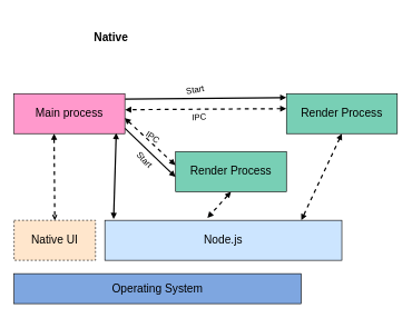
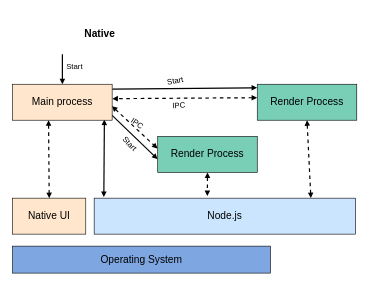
  <mxCell id="0" />
  <mxCell id="1" parent="0" />
+ <mxCell id="2" style="edgeStyle=none;orthogonalLoop=1;jettySize=auto;html=1;exitX=0.5;exitY=1;exitDx=0;exitDy=0;entryX=0.5;entryY=0;entryDx=0;entryDy=0;startArrow=none;startFill=0;startSize=4;endArrow=block;endFill=1;endSize=4;strokeWidth=2;fontSize=13;" edge="1" parent="1" source="4" target="13"><mxGeometry relative="1" as="geometry" /></mxCell>
+ <mxCell id="3" value="&lt;font style=&quot;font-size: 13px;&quot;&gt;Start&lt;/font&gt;" style="edgeLabel;html=1;align=center;verticalAlign=middle;resizable=0;points=[];fontSize=13;rotation=0;labelBackgroundColor=none;fontStyle=0" vertex="1" connectable="0" parent="2"><mxGeometry x="0.363" y="2" relative="1" as="geometry"><mxPoint x="17" y="-14.29" as="offset" /></mxGeometry></mxCell>
  <mxCell id="4" value="Native" style="shape=image;verticalLabelPosition=middle;labelBackgroundColor=none;verticalAlign=middle;aspect=fixed;imageAspect=0;image=https://upload.wikimedia.org/wikipedia/commons/9/91/Electron_Software_Framework_Logo.svg;fontStyle=1;fontSize=17;labelPosition=right;align=left;" vertex="1" parent="1"><mxGeometry x="68" y="20" width="70" height="70" as="geometry" /></mxCell>
  <mxCell id="5" style="edgeStyle=none;orthogonalLoop=1;jettySize=auto;html=1;exitX=1.002;exitY=0.133;exitDx=0;exitDy=0;entryX=-0.001;entryY=0.098;entryDx=0;entryDy=0;startArrow=none;startFill=0;startSize=4;endArrow=block;endFill=1;endSize=4;strokeWidth=2;exitPerimeter=0;entryPerimeter=0;" edge="1" parent="1" source="13" target="19"><mxGeometry relative="1" as="geometry" /></mxCell>
  <mxCell id="6" value="&lt;font&gt;&lt;font style=&quot;font-size: 13px&quot;&gt;Start&lt;/font&gt;&lt;br&gt;&lt;/font&gt;" style="edgeLabel;html=1;align=center;verticalAlign=middle;resizable=0;points=[];fontSize=17;rotation=-10;labelBackgroundColor=none;" vertex="1" connectable="0" parent="5"><mxGeometry x="-0.241" y="3" relative="1" as="geometry"><mxPoint x="12.22" y="-10.61" as="offset" /></mxGeometry></mxCell>
- <mxCell id="7" style="edgeStyle=none;orthogonalLoop=1;jettySize=auto;html=1;exitX=0.361;exitY=1;exitDx=0;exitDy=0;entryX=0.5;entryY=0;entryDx=0;entryDy=0;startArrow=block;startFill=1;startSize=4;endArrow=open;endFill=1;endSize=4;strokeWidth=2;fontSize=11;exitPerimeter=0;dashed=1;" edge="1" parent="1" source="13" target="20"><mxGeometry relative="1" as="geometry" /></mxCell>
+ <mxCell id="7" style="edgeStyle=none;orthogonalLoop=1;jettySize=auto;html=1;exitX=0.361;exitY=1;exitDx=0;exitDy=0;entryX=0.5;entryY=0;entryDx=0;entryDy=0;startArrow=block;startFill=1;startSize=4;endArrow=block;endFill=1;endSize=4;strokeWidth=2;fontSize=11;exitPerimeter=0;dashed=1;" edge="1" parent="1" source="13" target="20"><mxGeometry relative="1" as="geometry" /></mxCell>
  <mxCell id="8" style="edgeStyle=none;orthogonalLoop=1;jettySize=auto;html=1;exitX=0.922;exitY=0.983;exitDx=0;exitDy=0;entryX=0.037;entryY=-0.033;entryDx=0;entryDy=0;entryPerimeter=0;startArrow=block;startFill=1;startSize=4;endArrow=block;endFill=1;endSize=4;strokeWidth=2;fontSize=11;exitPerimeter=0;dashed=0;" edge="1" parent="1" source="13" target="21"><mxGeometry relative="1" as="geometry" /></mxCell>
  <mxCell id="9" style="edgeStyle=none;orthogonalLoop=1;jettySize=auto;html=1;exitX=1;exitY=0.867;exitDx=0;exitDy=0;entryX=-0.002;entryY=0.629;entryDx=0;entryDy=0;startArrow=none;startFill=0;startSize=4;endArrow=block;endFill=1;endSize=4;strokeWidth=2;fontSize=17;exitPerimeter=0;entryPerimeter=0;" edge="1" parent="1" source="13" target="15"><mxGeometry relative="1" as="geometry" /></mxCell>
  <mxCell id="10" value="&lt;font style=&quot;font-size: 13px&quot;&gt;Start&lt;/font&gt;" style="edgeLabel;html=1;align=center;verticalAlign=middle;resizable=0;points=[];fontSize=17;rotation=46;labelBackgroundColor=none;" vertex="1" connectable="0" parent="9"><mxGeometry x="0.218" relative="1" as="geometry"><mxPoint x="-16.15" y="1.43" as="offset" /></mxGeometry></mxCell>
  <mxCell id="11" style="edgeStyle=none;orthogonalLoop=1;jettySize=auto;html=1;exitX=0.998;exitY=0.608;exitDx=0;exitDy=0;entryX=-0.002;entryY=0.337;entryDx=0;entryDy=0;startArrow=block;startFill=1;startSize=4;endArrow=block;endFill=1;endSize=4;strokeWidth=2;fontSize=11;exitPerimeter=0;dashed=1;entryPerimeter=0;" edge="1" parent="1" source="13" target="15"><mxGeometry relative="1" as="geometry" /></mxCell>
  <mxCell id="12" value="IPC" style="edgeLabel;html=1;align=center;verticalAlign=middle;resizable=0;points=[];fontSize=13;rotation=35;labelBackgroundColor=none;" vertex="1" connectable="0" parent="11"><mxGeometry x="0.029" y="-2" relative="1" as="geometry"><mxPoint x="5" y="-10" as="offset" /></mxGeometry></mxCell>
- <mxCell id="13" value="&lt;span style=&quot;font-size: 17px&quot;&gt;Main process&lt;br&gt;&lt;/span&gt;" style="whiteSpace=wrap;html=1;strokeWidth=1;fillColor=#FF99CC;shadow=0;" vertex="1" parent="1"><mxGeometry x="20" y="140" width="166" height="60" as="geometry" /></mxCell>
+ <mxCell id="13" value="&lt;span style=&quot;font-size: 17px&quot;&gt;Main process&lt;br&gt;&lt;/span&gt;" style="whiteSpace=wrap;html=1;strokeWidth=1;fillColor=#ffe6cc;shadow=0;" vertex="1" parent="1"><mxGeometry x="20" y="140" width="166" height="60" as="geometry" /></mxCell>
  <mxCell id="14" style="edgeStyle=none;orthogonalLoop=1;jettySize=auto;html=1;exitX=0.5;exitY=1;exitDx=0;exitDy=0;entryX=0.433;entryY=-0.06;entryDx=0;entryDy=0;entryPerimeter=0;startArrow=block;startFill=1;startSize=4;endArrow=block;endFill=1;endSize=4;strokeWidth=2;fontSize=11;dashed=1;" edge="1" parent="1" source="15" target="21"><mxGeometry relative="1" as="geometry" /></mxCell>
  <mxCell id="15" value="&lt;span style=&quot;font-size: 17px&quot;&gt;Render Process&lt;br&gt;&lt;/span&gt;" style="whiteSpace=wrap;html=1;strokeWidth=1;fillColor=#78CFB5;shadow=0;" vertex="1" parent="1"><mxGeometry x="262" y="227" width="166" height="60" as="geometry" /></mxCell>
  <mxCell id="16" style="edgeStyle=none;orthogonalLoop=1;jettySize=auto;html=1;entryX=1.002;entryY=0.401;entryDx=0;entryDy=0;dashed=1;startArrow=block;startFill=1;startSize=4;endArrow=block;endFill=1;endSize=4;strokeWidth=2;entryPerimeter=0;exitX=-0.001;exitY=0.374;exitDx=0;exitDy=0;exitPerimeter=0;" edge="1" parent="1" source="19" target="13"><mxGeometry relative="1" as="geometry"><mxPoint x="434" y="140" as="sourcePoint" /></mxGeometry></mxCell>
  <mxCell id="17" value="IPC" style="edgeLabel;html=1;align=center;verticalAlign=middle;resizable=0;points=[];fontSize=13;rotation=-3;labelBackgroundColor=none;" vertex="1" connectable="0" parent="16"><mxGeometry x="0.087" y="2" relative="1" as="geometry"><mxPoint y="9" as="offset" /></mxGeometry></mxCell>
  <mxCell id="18" style="edgeStyle=none;orthogonalLoop=1;jettySize=auto;html=1;exitX=0.5;exitY=1;exitDx=0;exitDy=0;startArrow=block;startFill=1;startSize=4;endArrow=block;endFill=1;endSize=4;strokeWidth=2;fontSize=11;entryX=0.829;entryY=-0.002;entryDx=0;entryDy=0;entryPerimeter=0;dashed=1;" edge="1" parent="1" source="19" target="21"><mxGeometry relative="1" as="geometry"><mxPoint x="517" y="290" as="targetPoint" /></mxGeometry></mxCell>
  <mxCell id="19" value="&lt;span style=&quot;font-size: 17px&quot;&gt;Render Process&lt;br&gt;&lt;/span&gt;" style="whiteSpace=wrap;html=1;strokeWidth=1;fillColor=#78CFB5;shadow=0;" vertex="1" parent="1"><mxGeometry x="428" y="140" width="166" height="60" as="geometry" /></mxCell>
- <mxCell id="20" value="&lt;span style=&quot;font-size: 17px&quot;&gt;Native UI&lt;br&gt;&lt;/span&gt;" style="whiteSpace=wrap;html=1;strokeWidth=1;shadow=0;fillColor=#FFE6CC;dashed=1;" vertex="1" parent="1"><mxGeometry x="20" y="330" width="122" height="60" as="geometry" /></mxCell>
- <mxCell id="21" value="&lt;span style=&quot;font-size: 17px&quot;&gt;Node.js&lt;br&gt;&lt;/span&gt;" style="whiteSpace=wrap;html=1;strokeWidth=1;shadow=0;fillColor=#CCE5FF;" vertex="1" parent="1"><mxGeometry x="156" y="330" width="355" height="60" as="geometry" /></mxCell>
+ <mxCell id="20" value="&lt;span style=&quot;font-size: 17px&quot;&gt;Native UI&lt;br&gt;&lt;/span&gt;" style="whiteSpace=wrap;html=1;strokeWidth=1;shadow=0;fillColor=#FFE6CC;" vertex="1" parent="1"><mxGeometry x="20" y="330" width="122" height="60" as="geometry" /></mxCell>
+ <mxCell id="21" value="&lt;span style=&quot;font-size: 17px&quot;&gt;Node.js&lt;br&gt;&lt;/span&gt;" style="whiteSpace=wrap;html=1;strokeWidth=1;shadow=0;fillColor=#CCE5FF;" vertex="1" parent="1"><mxGeometry x="156" y="330" width="436" height="60" as="geometry" /></mxCell>
  <mxCell id="22" value="&lt;span style=&quot;font-size: 17px&quot;&gt;Operating System&lt;br&gt;&lt;/span&gt;" style="whiteSpace=wrap;html=1;strokeWidth=1;shadow=0;fillColor=#7EA6E0;" vertex="1" parent="1"><mxGeometry x="20" y="410" width="430" height="45" as="geometry" /></mxCell>
